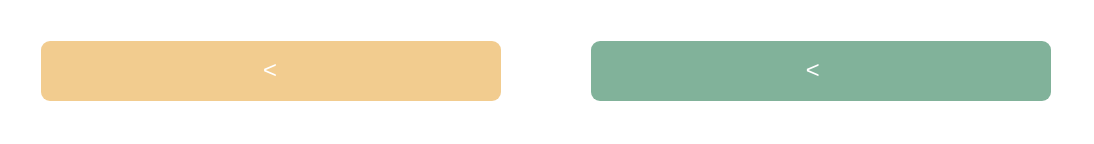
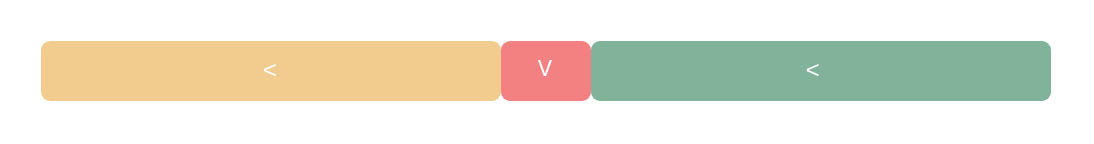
  <mxCell id="0" />
  <mxCell id="1" parent="0" />
+ <mxCell id="2" value="V" style="rounded=1;whiteSpace=wrap;html=1;strokeColor=none;shadow=0;glass=0;comic=0;gradientColor=none;fontFamily=Courier New;fontColor=#FFFFFF;fillColor=#f38181;" vertex="1" parent="1"><mxGeometry x="250" y="20" width="45" height="30" as="geometry" /></mxCell>
  <mxCell id="3" value="&lt;font face=&quot;Courier New&quot; color=&quot;#ffffff&quot;&gt;&amp;lt;&lt;/font&gt;" style="rounded=1;whiteSpace=wrap;html=1;strokeColor=none;shadow=0;glass=0;comic=0;gradientColor=none;fillColor=#F2CC8F;" vertex="1" parent="1"><mxGeometry x="20" y="20" width="230" height="30" as="geometry" /></mxCell>
  <mxCell id="4" value="&lt;font color=&quot;#ffffff&quot; face=&quot;Courier New&quot;&gt;&amp;lt;&amp;nbsp;&lt;/font&gt;" style="rounded=1;whiteSpace=wrap;html=1;strokeColor=none;shadow=0;glass=0;comic=0;gradientColor=none;fillColor=#81B29A;" vertex="1" parent="1"><mxGeometry x="295" y="20" width="230" height="30" as="geometry" /></mxCell>
